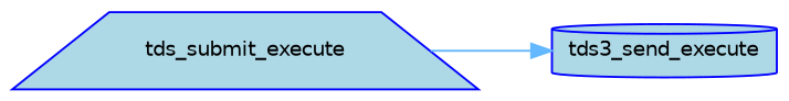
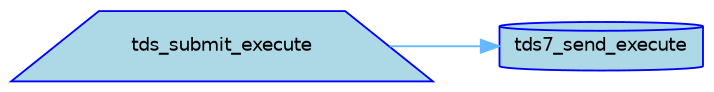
  digraph {
    rankdir=RL
    node [color=blue fillcolor=lightblue fontname=Helvetica fontsize=10 style=filled]
-   n1 [fontcolor=black height=0.2 label=tds3_send_execute shape=cylinder width=0.4]
+   n1 [fontcolor=black height=0.2 label=tds7_send_execute shape=cylinder width=0.4]
    n2 [height=0.2 label=tds_submit_execute shape=trapezium width=0.4]
    n1 -> n2 [color=steelblue1 dir=back fontname=Helvetica fontsize=10 labelfontname=Helvetica labelfontsize=10 style=solid]
  }
